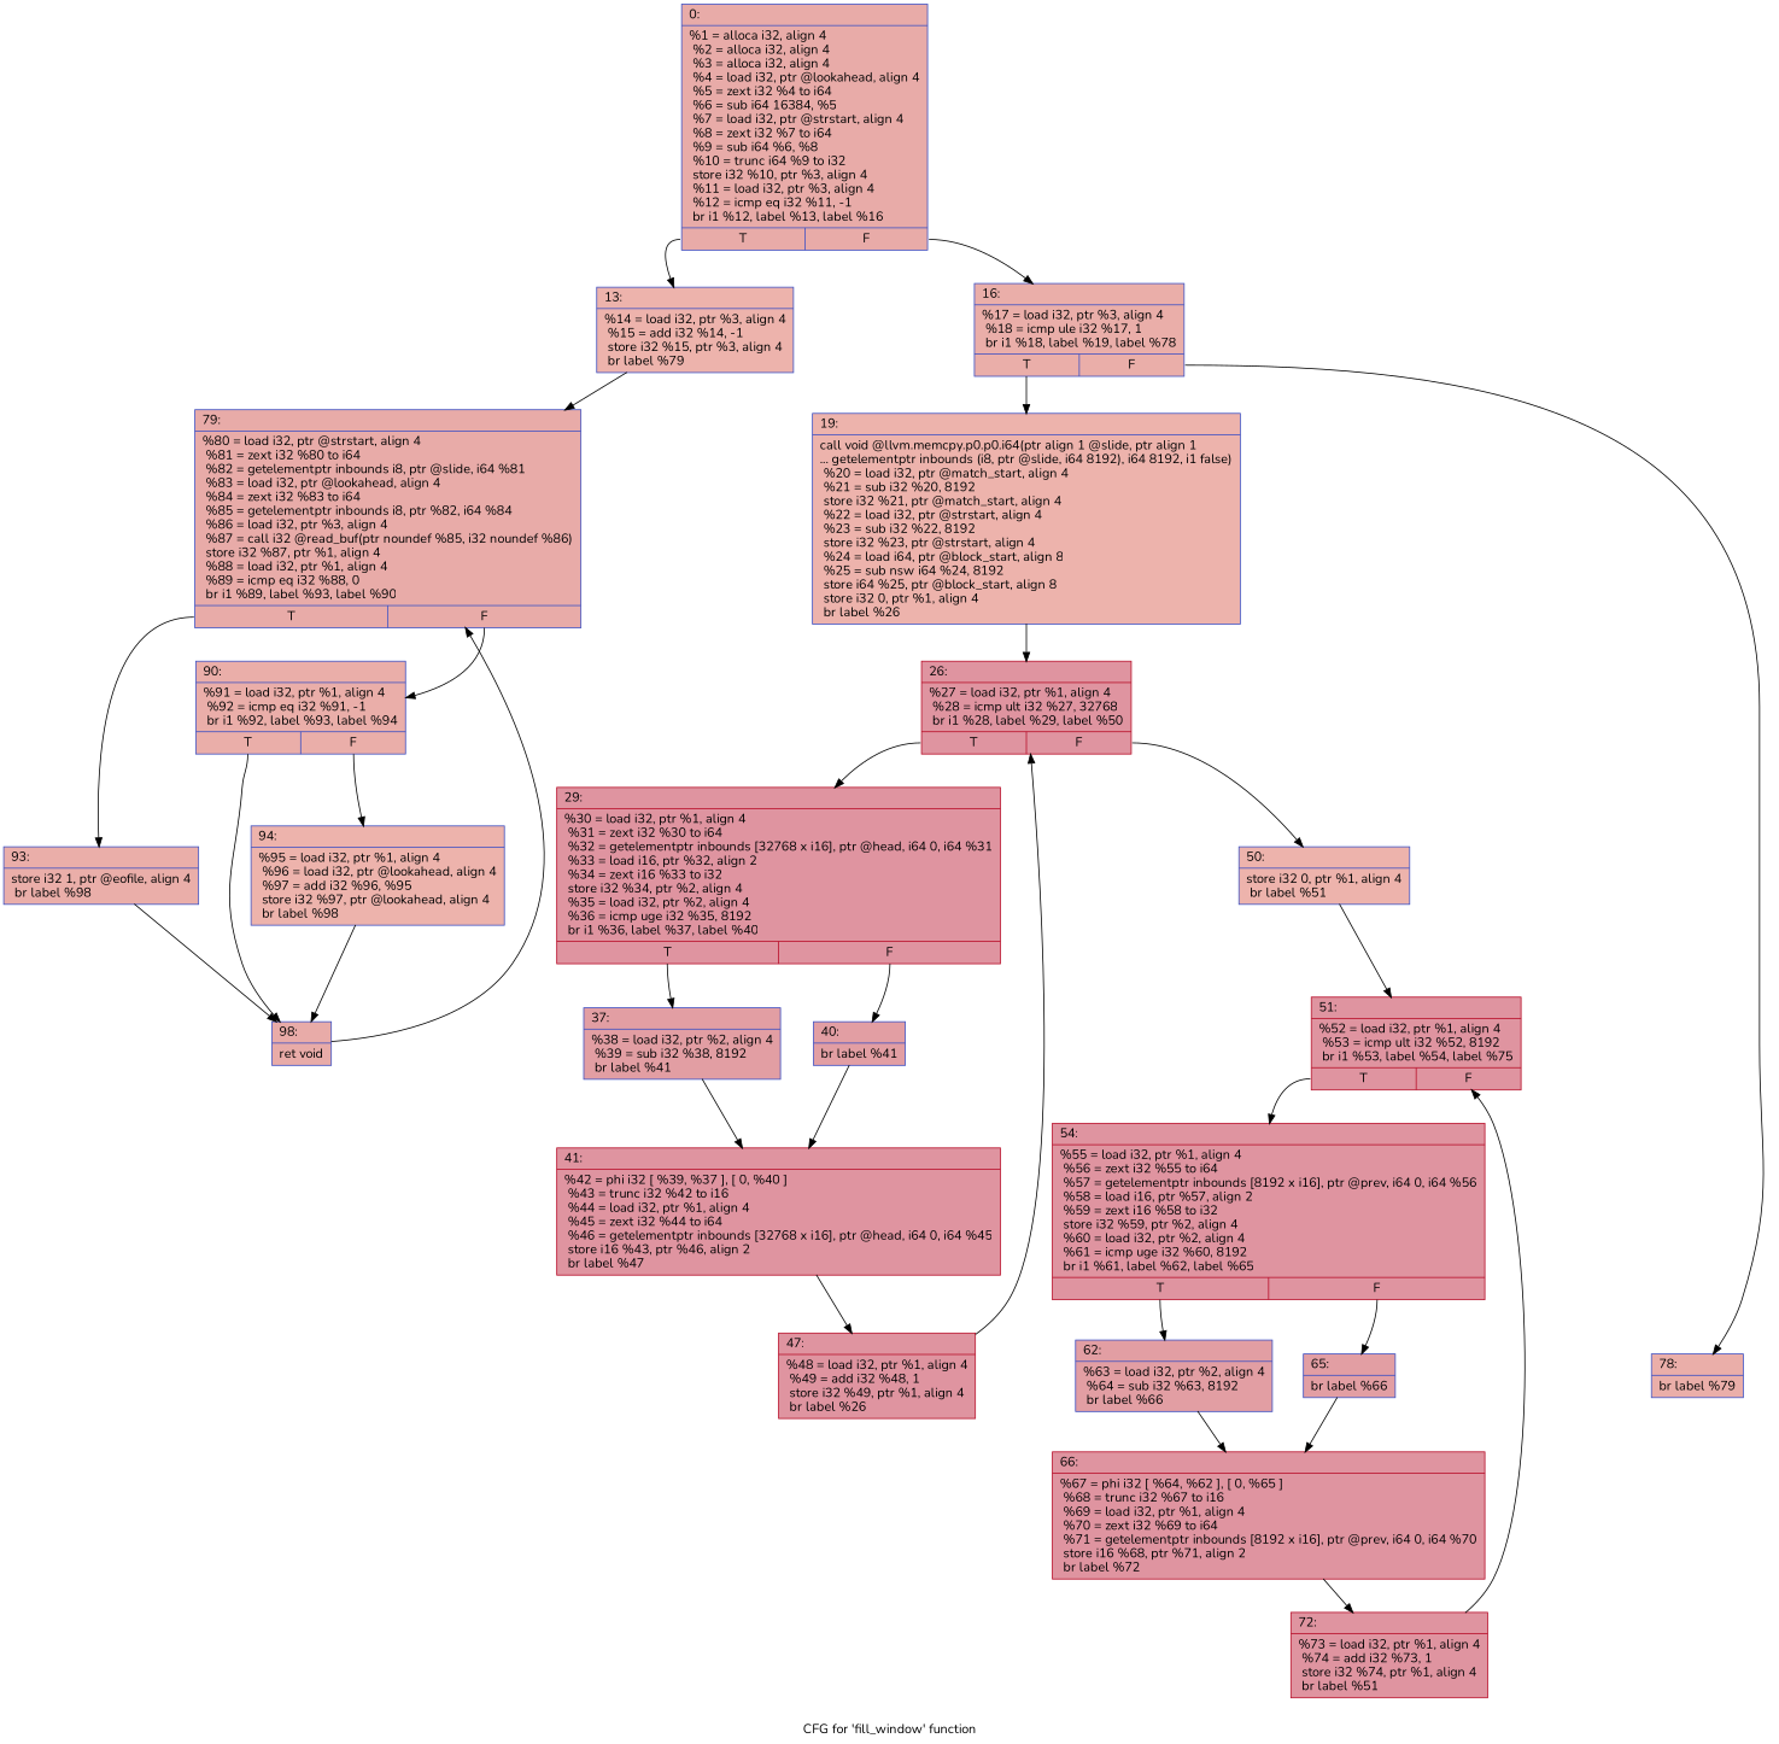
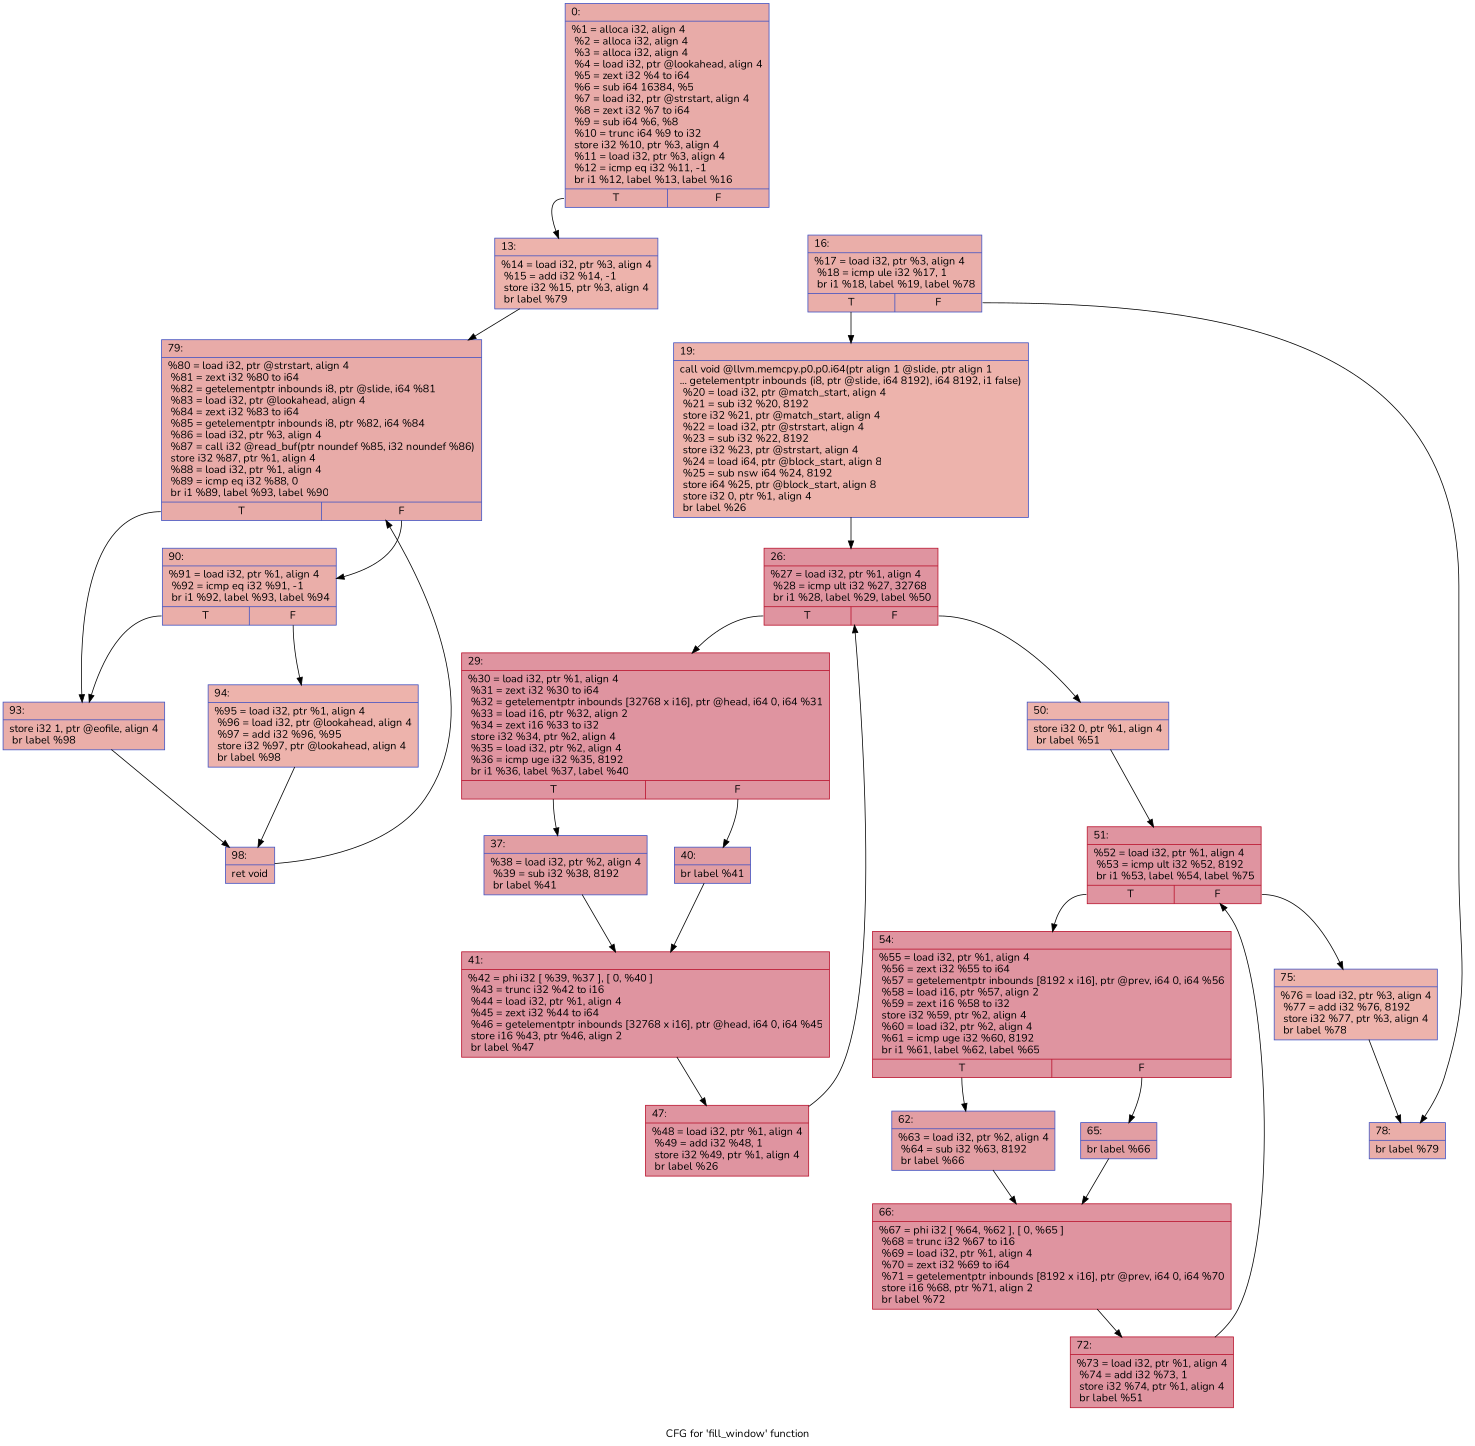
  digraph {
    fontname=Nunito
    label="CFG for 'fill_window' function"
    node [color="#3d50c3ff" fillcolor="#b70d2870" fontname=Nunito shape=record style=filled]
    edge [fontname=Nunito]
    n1 [fillcolor="#cc403a70" label="{0:\l|  %1 = alloca i32, align 4\l  %2 = alloca i32, align 4\l  %3 = alloca i32, align 4\l  %4 = load i32, ptr @lookahead, align 4\l  %5 = zext i32 %4 to i64\l  %6 = sub i64 16384, %5\l  %7 = load i32, ptr @strstart, align 4\l  %8 = zext i32 %7 to i64\l  %9 = sub i64 %6, %8\l  %10 = trunc i64 %9 to i32\l  store i32 %10, ptr %3, align 4\l  %11 = load i32, ptr %3, align 4\l  %12 = icmp eq i32 %11, -1\l  br i1 %12, label %13, label %16\l|{<s0>T|<s1>F}}"]
    n2 [fillcolor="#d6524470" label="{13:\l|  %14 = load i32, ptr %3, align 4\l  %15 = add i32 %14, -1\l  store i32 %15, ptr %3, align 4\l  br label %79\l}"]
    n3 [fillcolor="#d0473d70" label="{16:\l|  %17 = load i32, ptr %3, align 4\l  %18 = icmp ule i32 %17, 1\l  br i1 %18, label %19, label %78\l|{<s0>T|<s1>F}}"]
    n4 [fillcolor="#cc403a70" label="{79:\l|  %80 = load i32, ptr @strstart, align 4\l  %81 = zext i32 %80 to i64\l  %82 = getelementptr inbounds i8, ptr @slide, i64 %81\l  %83 = load i32, ptr @lookahead, align 4\l  %84 = zext i32 %83 to i64\l  %85 = getelementptr inbounds i8, ptr %82, i64 %84\l  %86 = load i32, ptr %3, align 4\l  %87 = call i32 @read_buf(ptr noundef %85, i32 noundef %86)\l  store i32 %87, ptr %1, align 4\l  %88 = load i32, ptr %1, align 4\l  %89 = icmp eq i32 %88, 0\l  br i1 %89, label %93, label %90\l|{<s0>T|<s1>F}}"]
    n5 [fillcolor="#d6524470" label="{19:\l|  call void @llvm.memcpy.p0.p0.i64(ptr align 1 @slide, ptr align 1\l... getelementptr inbounds (i8, ptr @slide, i64 8192), i64 8192, i1 false)\l  %20 = load i32, ptr @match_start, align 4\l  %21 = sub i32 %20, 8192\l  store i32 %21, ptr @match_start, align 4\l  %22 = load i32, ptr @strstart, align 4\l  %23 = sub i32 %22, 8192\l  store i32 %23, ptr @strstart, align 4\l  %24 = load i64, ptr @block_start, align 8\l  %25 = sub nsw i64 %24, 8192\l  store i64 %25, ptr @block_start, align 8\l  store i32 0, ptr %1, align 4\l  br label %26\l}"]
    n6 [fillcolor="#d0473d70" label="{78:\l|  br label %79\l}"]
    n7 [fillcolor="#d0473d70" label="{93:\l|  store i32 1, ptr @eofile, align 4\l  br label %98\l}"]
    n8 [fillcolor="#d0473d70" label="{90:\l|  %91 = load i32, ptr %1, align 4\l  %92 = icmp eq i32 %91, -1\l  br i1 %92, label %93, label %94\l|{<s0>T|<s1>F}}"]
    n9 [color="#b70d28ff" label="{26:\l|  %27 = load i32, ptr %1, align 4\l  %28 = icmp ult i32 %27, 32768\l  br i1 %28, label %29, label %50\l|{<s0>T|<s1>F}}"]
    n10 [fillcolor="#cc403a70" label="{98:\l|  ret void\l}"]
    n11 [fillcolor="#d6524470" label="{94:\l|  %95 = load i32, ptr %1, align 4\l  %96 = load i32, ptr @lookahead, align 4\l  %97 = add i32 %96, %95\l  store i32 %97, ptr @lookahead, align 4\l  br label %98\l}"]
    n12 [color="#b70d28ff" label="{29:\l|  %30 = load i32, ptr %1, align 4\l  %31 = zext i32 %30 to i64\l  %32 = getelementptr inbounds [32768 x i16], ptr @head, i64 0, i64 %31\l  %33 = load i16, ptr %32, align 2\l  %34 = zext i16 %33 to i32\l  store i32 %34, ptr %2, align 4\l  %35 = load i32, ptr %2, align 4\l  %36 = icmp uge i32 %35, 8192\l  br i1 %36, label %37, label %40\l|{<s0>T|<s1>F}}"]
    n13 [fillcolor="#d6524470" label="{50:\l|  store i32 0, ptr %1, align 4\l  br label %51\l}"]
    n14 [fillcolor="#be242e70" label="{37:\l|  %38 = load i32, ptr %2, align 4\l  %39 = sub i32 %38, 8192\l  br label %41\l}"]
    n15 [fillcolor="#be242e70" label="{40:\l|  br label %41\l}"]
    n16 [color="#b70d28ff" label="{51:\l|  %52 = load i32, ptr %1, align 4\l  %53 = icmp ult i32 %52, 8192\l  br i1 %53, label %54, label %75\l|{<s0>T|<s1>F}}"]
    n17 [color="#b70d28ff" label="{41:\l|  %42 = phi i32 [ %39, %37 ], [ 0, %40 ]\l  %43 = trunc i32 %42 to i16\l  %44 = load i32, ptr %1, align 4\l  %45 = zext i32 %44 to i64\l  %46 = getelementptr inbounds [32768 x i16], ptr @head, i64 0, i64 %45\l  store i16 %43, ptr %46, align 2\l  br label %47\l}"]
    n18 [color="#b70d28ff" label="{54:\l|  %55 = load i32, ptr %1, align 4\l  %56 = zext i32 %55 to i64\l  %57 = getelementptr inbounds [8192 x i16], ptr @prev, i64 0, i64 %56\l  %58 = load i16, ptr %57, align 2\l  %59 = zext i16 %58 to i32\l  store i32 %59, ptr %2, align 4\l  %60 = load i32, ptr %2, align 4\l  %61 = icmp uge i32 %60, 8192\l  br i1 %61, label %62, label %65\l|{<s0>T|<s1>F}}"]
+   n19 [fillcolor="#d6524470" label="{75:\l|  %76 = load i32, ptr %3, align 4\l  %77 = add i32 %76, 8192\l  store i32 %77, ptr %3, align 4\l  br label %78\l}"]
    n20 [color="#b70d28ff" label="{47:\l|  %48 = load i32, ptr %1, align 4\l  %49 = add i32 %48, 1\l  store i32 %49, ptr %1, align 4\l  br label %26\l}"]
    n21 [fillcolor="#be242e70" label="{62:\l|  %63 = load i32, ptr %2, align 4\l  %64 = sub i32 %63, 8192\l  br label %66\l}"]
    n22 [fillcolor="#be242e70" label="{65:\l|  br label %66\l}"]
    n23 [color="#b70d28ff" label="{66:\l|  %67 = phi i32 [ %64, %62 ], [ 0, %65 ]\l  %68 = trunc i32 %67 to i16\l  %69 = load i32, ptr %1, align 4\l  %70 = zext i32 %69 to i64\l  %71 = getelementptr inbounds [8192 x i16], ptr @prev, i64 0, i64 %70\l  store i16 %68, ptr %71, align 2\l  br label %72\l}"]
    n24 [color="#b70d28ff" label="{72:\l|  %73 = load i32, ptr %1, align 4\l  %74 = add i32 %73, 1\l  store i32 %74, ptr %1, align 4\l  br label %51\l}"]
    n1 -> n2 [tailport=s0]
-   n1 -> n3 [tailport=s1]
    n2 -> n4
    n3 -> n5 [tailport=s0]
    n3 -> n6 [tailport=s1]
    n4 -> n7 [tailport=s0]
    n4 -> n8 [tailport=s1]
    n5 -> n9
    n7 -> n10
-   n8 -> n10 [tailport=s0]
+   n8 -> n7 [tailport=s0]
    n8 -> n11 [tailport=s1]
    n9 -> n12 [tailport=s0]
    n9 -> n13 [tailport=s1]
    n10 -> n4
    n11 -> n10
    n12 -> n14 [tailport=s0]
    n12 -> n15 [tailport=s1]
    n13 -> n16
    n14 -> n17
    n15 -> n17
    n16 -> n18 [tailport=s0]
+   n16 -> n19 [tailport=s1]
    n17 -> n20
    n18 -> n21 [tailport=s0]
    n18 -> n22 [tailport=s1]
+   n19 -> n6
    n20 -> n9
    n21 -> n23
    n22 -> n23
    n23 -> n24
    n24 -> n16
  }
